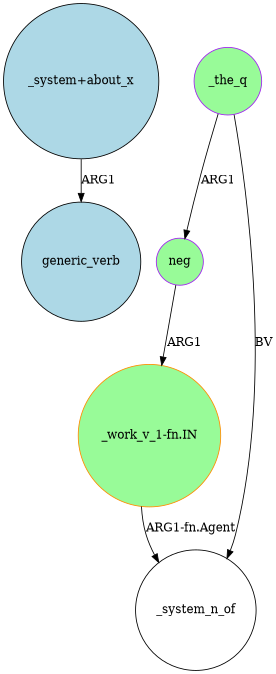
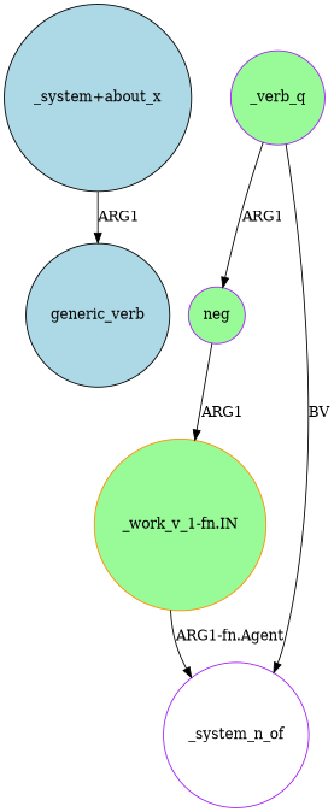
  digraph {
    node [color=black fillcolor=palegreen shape=circle style=filled]
    generic_verb [fillcolor=lightblue]
    neg [color=purple]
    "_work_v_1-fn.IN" [color=darkorange]
-   _system_n_of [fillcolor=white]
-   _the_q [color=purple]
+   _system_n_of [color=purple fillcolor=white]
+   _the_q [color=purple label=_verb_q]
    n6 [fillcolor=lightblue label="_system+about_x"]
    neg -> "_work_v_1-fn.IN" [label=ARG1]
    "_work_v_1-fn.IN" -> _system_n_of [label="ARG1-fn.Agent"]
    _the_q -> neg [label=ARG1]
    _the_q -> _system_n_of [label=BV]
    n6 -> generic_verb [label=ARG1]
  }
